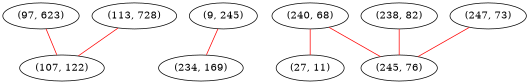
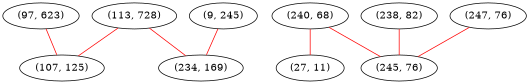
  graph {
    edge [color=red weight=1]
    n1 [label="(97, 623)"]
-   "(107, 122)"
+   "(107, 122)" [label="(107, 125)"]
    n3 [label="(240, 68)"]
    "(27, 11)"
    "(245, 76)"
    "(9, 245)"
    "(234, 169)"
    n8 [label="(113, 728)"]
    "(238, 82)"
-   "(247, 76)" [label="(247, 73)"]
+   "(247, 76)"
    n1 -- "(107, 122)"
    n3 -- "(27, 11)"
    n3 -- "(245, 76)"
    "(9, 245)" -- "(234, 169)"
    n8 -- "(107, 122)"
+   n8 -- "(234, 169)"
    "(238, 82)" -- "(245, 76)"
    "(247, 76)" -- "(245, 76)"
  }
